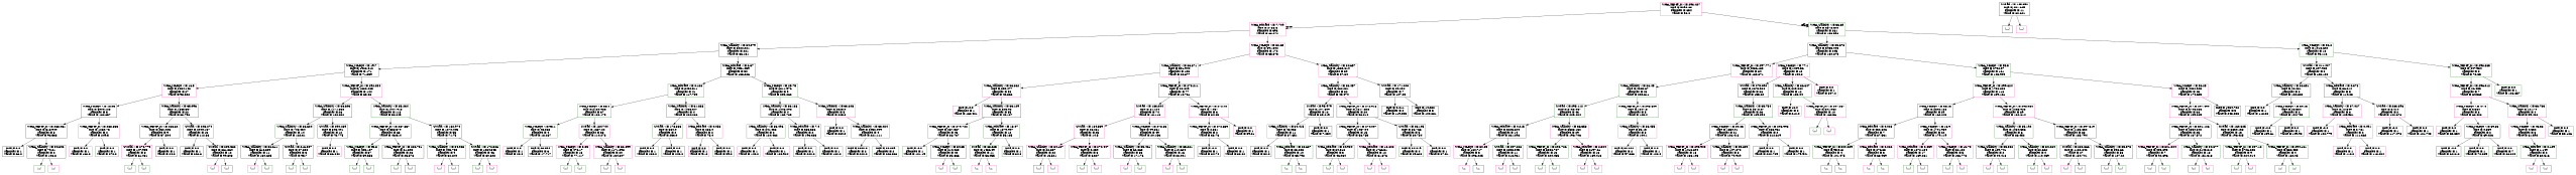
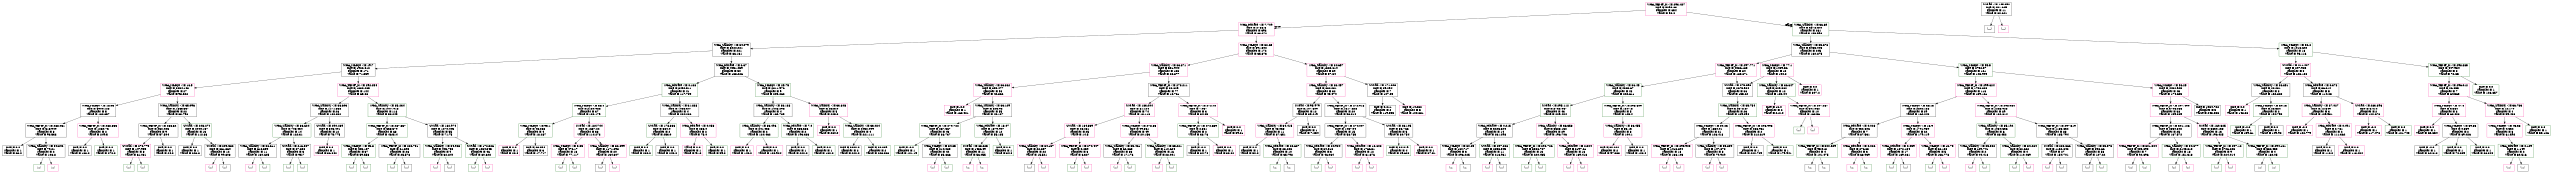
  digraph {
    node [color=deeppink shape=box]
    n1 [label="WOA_TEMP_K <= 293.427\nmse = 5098.63\nsamples = 654\nvalue = 98.0"]
    n2 [label="WOA_Nitrate <= 7.709\nmse = 2788.6\nsamples = 393\nvalue = 63.272"]
    n3 [color=darkgreen label="WOA_Salinity <= 36.69\nmse = 3578.644\nsamples = 261\nvalue = 155.998"]
    n4 [color=black label="WOA_Salinity <= 34.079\nmse = 3222.221\nsamples = 221\nvalue = 86.131"]
    n5 [label="WOA_MLDpt <= 32.65\nmse = 891.802\nsamples = 172\nvalue = 35.873"]
    n6 [color=black label="WOA_Salinity <= 35.678\nmse = 3463.003\nsamples = 245\nvalue = 160.875"]
    n7 [color=darkgreen label="WOA_MLDpt <= 56.2\nmse = 1018.602\nsamples = 16\nvalue = 95.116"]
    n8 [color=black label="WOA_Nitrate <= 6.37\nmse = 4451.439\nsamples = 50\nvalue = 133.226"]
    n9 [color=black label="WOA_MLDpt <= 19.7\nmse = 1922.812\nsamples = 171\nvalue = 71.359"]
    n10 [label="WOA_Salinity <= 34.657\nmse = 1323.614\nsamples = 39\nvalue = 57.34"]
    n11 [label="WOA_Salinity <= 33.871\nmse = 551.944\nsamples = 133\nvalue = 28.877"]
    n12 [color=darkgreen label="WOA_Nitrate <= 0.138\nmse = 3452.511\nsamples = 41\nvalue = 117.789"]
    n13 [color=darkgreen label="WOA_MLDpt <= 25.75\nmse = 2811.976\nsamples = 9\nvalue = 205.262"]
    n14 [label="WOA_MLDpt <= 16.5\nmse = 3854.148\nsamples = 27\nvalue = 98.522"]
    n15 [label="WOA_TEMP_K <= 292.254\nmse = 1330.285\nsamples = 144\nvalue = 65.66"]
    n16 [color=black label="WOA_Salinity <= 31.838\nmse = 7033.347\nsamples = 4\nvalue = 204.286"]
    n17 [color=darkgreen label="WOA_MLDpt <= 56.4\nmse = 2130.986\nsamples = 37\nvalue = 108.179"]
    n18 [label="WOA_Salinity <= 33.848\nmse = 2325.0\nsamples = 5\nvalue = 225.0"]
    n19 [color=black label="WOA_Salinity <= 33.138\nmse = 1448.296\nsamples = 4\nvalue = 165.785"]
    n20 [label="WOA_Nitrate <= 0.058\nmse = 256.0\nsamples = 2\nvalue = 75.0"]
    n21 [color=darkgreen label="SWrad <= 178.386\nmse = 384.0\nsamples = 2\nvalue = 253.0"]
    n22 [label="SWrad <= 184.744\nmse = 1687.22\nsamples = 33\nvalue = 114.273"]
    n23 [color=darkgreen label="WOA_MLDpt <= 93.1\nmse = 48.268\nsamples = 4\nvalue = 18.287"]
    n24 [color=darkgreen label="mse = 0.0\nsamples = 1\nvalue = 59.0"]
-   n25 [label="mse = 0.0\nsamples = 1\nvalue = 91.0"]
+   n25 [label="value = 0.0\nsamples = 1\nvalue = 91.0"]
    n26 [color=black label="mse = 0.0\nsamples = 1\nvalue = 240.0"]
    n27 [color=darkgreen label="mse = 0.0\nsamples = 1\nvalue = 280.0"]
    n28 [label="WOA_Salinity <= 32.699\nmse = 1171.898\nsamples = 20\nvalue = 134.807"]
    n29 [label="WOA_MLDpt <= 3.35\nmse = 476.17\nsamples = 13\nvalue = 77.117"]
    n30 [color=black label="mse = 63.054\nsamples = 3\nvalue = 17.717"]
    n31 [label="mse = 0.0\nsamples = 1\nvalue = 20.0"]
    n32 [color=black label="(...)"]
    n33 [label="(...)"]
    n34 [color=darkgreen label="(...)"]
    n35 [color=darkgreen label="(...)"]
    n36 [color=darkgreen label="WOA_Salinity <= 33.424\nmse = 2432.099\nsamples = 4\nvalue = 221.111"]
    n37 [label="mse = 0.0\nsamples = 1\nvalue = 260.0"]
    n38 [color=darkgreen label="WOA_Nitrate <= 7.0\nmse = 355.556\nsamples = 2\nvalue = 193.333"]
    n39 [color=darkgreen label="WOA_Salinity <= 33.496\nmse = 241.435\nsamples = 2\nvalue = 124.462"]
    n40 [color=darkgreen label="mse = 88.889\nsamples = 2\nvalue = 223.333"]
    n41 [color=black label="mse = 3600.0\nsamples = 2\nvalue = 220.0"]
    n42 [color=darkgreen label="mse = 0.0\nsamples = 1\nvalue = 180.0"]
    n43 [color=black label="mse = 0.0\nsamples = 1\nvalue = 220.0"]
    n44 [label="mse = 0.0\nsamples = 1\nvalue = 108.924"]
    n45 [label="mse = 0.0\nsamples = 1\nvalue = 140.0"]
    n46 [color=black label="WOA_Salinity <= 35.096\nmse = 1865.537\nsamples = 22\nvalue = 83.798"]
    n47 [color=black label="WOA_MLDpt <= 18.05\nmse = 6900.125\nsamples = 5\nvalue = 182.657"]
    n48 [color=darkgreen label="WOA_Salinity <= 35.234\nmse = 1047.918\nsamples = 118\nvalue = 58.245"]
    n49 [color=black label="WOA_Salinity <= 36.603\nmse = 1171.858\nsamples = 26\nvalue = 100.832"]
    n50 [color=darkgreen label="SWrad <= 248.274\nmse = 2040.157\nsamples = 13\nvalue = 112.86"]
    n51 [color=black label="WOA_TEMP_K <= 288.52\nmse = 252.025\nsamples = 9\nvalue = 57.504"]
    n52 [label="WOA_TEMP_K <= 288.553\nmse = 1260.75\nsamples = 2\nvalue = 249.5"]
    n53 [color=black label="WOA_TEMP_K <= 288.461\nmse = 518.949\nsamples = 3\nvalue = 93.533"]
    n54 [color=black label="SWrad <= 209.582\nmse = 661.864\nsamples = 12\nvalue = 99.808"]
    n55 [color=black label="mse = 0.0\nsamples = 1\nvalue = 223.8"]
    n56 [color=black label="mse = 0.0\nsamples = 1\nvalue = 24.0"]
    n57 [label="SWrad <= 278.775\nmse = 147.955\nsamples = 8\nvalue = 61.031"]
    n58 [label="(...)"]
    n59 [color=black label="(...)"]
    n60 [color=darkgreen label="(...)"]
    n61 [color=darkgreen label="(...)"]
    n62 [color=darkgreen label="mse = 0.0\nsamples = 1\nvalue = 270.0"]
-   n63 [label="mse = 0.0\nsamples = 1\nvalue = 188.0"]
+   n63 [color=black label="mse = 0.0\nsamples = 1\nvalue = 188.0"]
    n64 [color=black label="WOA_Salinity <= 34.846\nmse = 79.21\nsamples = 2\nvalue = 108.8"]
    n65 [color=black label="mse = 0.0\nsamples = 1\nvalue = 63.0"]
    n66 [color=darkgreen label="(...)"]
    n67 [label="(...)"]
    n68 [color=black label="SWrad <= 182.974\nmse = 1270.445\nsamples = 55\nvalue = 71.75"]
    n69 [color=darkgreen label="WOA_TEMP_K <= 287.657\nmse = 558.579\nsamples = 63\nvalue = 46.514"]
    n70 [color=black label="SWrad <= 290.239\nmse = 546.491\nsamples = 12\nvalue = 75.775"]
    n71 [color=darkgreen label="WOA_Salinity <= 36.624\nmse = 708.434\nsamples = 14\nvalue = 122.31"]
    n72 [color=darkgreen label="SWrad <= 172.326\nmse = 1034.345\nsamples = 46\nvalue = 80.642"]
    n73 [color=darkgreen label="WOA_Salinity <= 34.963\nmse = 443.733\nsamples = 9\nvalue = 32.844"]
    n74 [color=black label="WOA_TEMP_K <= 286.731\nmse = 61.393\nsamples = 26\nvalue = 25.578"]
    n75 [color=darkgreen label="WOA_MLDpt <= 45.8\nmse = 425.157\nsamples = 37\nvalue = 59.556"]
    n76 [color=darkgreen label="(...)"]
    n77 [label="(...)"]
    n78 [label="(...)"]
    n79 [color=black label="(...)"]
    n80 [color=darkgreen label="(...)"]
    n81 [color=black label="(...)"]
    n82 [color=darkgreen label="(...)"]
    n83 [color=darkgreen label="(...)"]
    n84 [label="mse = 0.0\nsamples = 1\nvalue = 36.842"]
    n85 [color=black label="WOA_Salinity <= 36.611\nmse = 618.359\nsamples = 11\nvalue = 130.625"]
    n86 [color=black label="SWrad <= 216.307\nmse = 67.336\nsamples = 3\nvalue = 95.7"]
    n87 [color=black label="SWrad <= 145.892\nmse = 401.649\nsamples = 11\nvalue = 80.641"]
    n88 [color=black label="(...)"]
    n89 [label="(...)"]
    n90 [label="(...)"]
    n91 [color=darkgreen label="(...)"]
    n92 [color=darkgreen label="(...)"]
    n93 [color=darkgreen label="(...)"]
    n94 [label="WOA_Salinity <= 33.457\nmse = 882.231\nsamples = 32\nvalue = 45.474"]
    n95 [color=black label="SWrad <= 171.823\nmse = 89.294\nsamples = 7\nvalue = 107.35"]
    n96 [label="WOA_Salinity <= 33.862\nmse = 855.477\nsamples = 56\nvalue = 42.866"]
    n97 [color=black label="WOA_TEMP_K <= 273.211\nmse = 88.629\nsamples = 77\nvalue = 18.761"]
    n98 [color=black label="WOA_TEMP_K <= 272.918\nmse = 1317.628\nsamples = 20\nvalue = 53.014"]
    n99 [color=black label="SWrad <= 95.979\nmse = 107.609\nsamples = 12\nvalue = 35.219"]
-   n100 [color=black label="mse = 14.232\nsamples = 5\nvalue = 100.681"]
+   n100 [label="mse = 14.232\nsamples = 5\nvalue = 100.681"]
    n101 [color=black label="mse = 0.211\nsamples = 2\nvalue = 119.355"]
    n102 [color=black label="SWrad <= 231.05\nmse = 36.766\nsamples = 5\nvalue = 30.754"]
    n103 [color=black label="WOA_TEMP_K <= 274.007\nmse = 1487.94\nsamples = 15\nvalue = 58.785"]
    n104 [color=black label="mse = 0.0\nsamples = 1\nvalue = 7.254"]
    n105 [label="WOA_Salinity <= 34.415\nmse = 43.053\nsamples = 11\nvalue = 37.651"]
    n106 [label="mse = 0.0\nsamples = 1\nvalue = 37.51"]
    n107 [color=darkgreen label="mse = 34.019\nsamples = 4\nvalue = 29.628"]
    n108 [label="WOA_Nitrate <= 18.608\nmse = 1766.31\nsamples = 12\nvalue = 61.676"]
    n109 [color=black label="WOA_Nitrate <= 24.984\nmse = 64.518\nsamples = 3\nvalue = 46.064"]
    n110 [label="(...)"]
    n111 [label="(...)"]
    n112 [color=darkgreen label="(...)"]
    n113 [label="(...)"]
    n114 [color=darkgreen label="WOA_Nitrate <= 28.627\nmse = 23.203\nsamples = 10\nvalue = 35.798"]
    n115 [color=black label="mse = 0.0\nsamples = 1\nvalue = 50.0"]
    n116 [color=darkgreen label="(...)"]
    n117 [color=black label="(...)"]
    n118 [color=black label="WOA_Salinity <= 33.129\nmse = 523.93\nsamples = 55\nvalue = 40.137"]
    n119 [label="mse = -0.0\nsamples = 1\nvalue = 168.421"]
    n120 [label="WOA_TEMP_K <= 272.44\nmse = 7.057\nsamples = 3\nvalue = 34.85"]
    n121 [label="SWrad <= 183.204\nmse = 81.124\nsamples = 74\nvalue = 18.118"]
    n122 [color=darkgreen label="WOA_Nitrate <= 13.07\nmse = 1379.907\nsamples = 12\nvalue = 55.135"]
    n123 [color=darkgreen label="WOA_TEMP_K <= 279.722\nmse = 267.367\nsamples = 43\nvalue = 36.737"]
    n124 [color=darkgreen label="mse = 0.0\nsamples = 1\nvalue = 34.0"]
    n125 [color=darkgreen label="SWrad <= 63.625\nmse = 1436.49\nsamples = 11\nvalue = 56.455"]
    n126 [color=black label="WOA_MLDpt <= 34.85\nmse = 214.085\nsamples = 42\nvalue = 35.866"]
    n127 [color=darkgreen label="mse = -0.0\nsamples = 1\nvalue = 101.19"]
    n128 [label="(...)"]
    n129 [label="(...)"]
    n130 [label="(...)"]
    n131 [color=darkgreen label="(...)"]
    n132 [label="mse = 0.0\nsamples = 1\nvalue = 39.21"]
    n133 [color=darkgreen label="WOA_TEMP_K <= 272.639\nmse = 2.881\nsamples = 2\nvalue = 33.76"]
-   n134 [color=black label="WOA_MLDpt <= 278.55\nmse = 99.361\nsamples = 49\nvalue = 20.153"]
+   n134 [label="WOA_MLDpt <= 278.55\nmse = 99.361\nsamples = 49\nvalue = 20.153"]
    n135 [label="SWrad <= 184.339\nmse = 28.251\nsamples = 25\nvalue = 14.5"]
    n136 [label="mse = 0.0\nsamples = 1\nvalue = 30.82"]
    n137 [color=black label="mse = -0.0\nsamples = 1\nvalue = 34.74"]
    n138 [color=darkgreen label="WOA_Salinity <= 35.221\nmse = 110.624\nsamples = 16\nvalue = 28.001"]
    n139 [color=black label="WOA_Salinity <= 35.461\nmse = 62.863\nsamples = 33\nvalue = 17.176"]
    n140 [label="WOA_TEMP_K <= 274.447\nmse = 0.259\nsamples = 3\nvalue = 6.327"]
    n141 [label="WOA_Salinity <= 34.137\nmse = 22.357\nsamples = 22\nvalue = 15.521"]
    n142 [label="(...)"]
    n143 [color=darkgreen label="(...)"]
    n144 [label="(...)"]
    n145 [color=darkgreen label="(...)"]
    n146 [color=darkgreen label="(...)"]
    n147 [label="(...)"]
    n148 [color=black label="(...)"]
    n149 [label="(...)"]
    n150 [color=darkgreen label="WOA_MLDpt <= 55.5\nmse = 2752.57\nsamples = 161\nvalue = 148.999"]
    n151 [label="WOA_TEMP_K <= 297.771\nmse = 4036.185\nsamples = 84\nvalue = 183.671"]
    n152 [color=darkgreen label="WOA_TEMP_K <= 298.885\nmse = 447.934\nsamples = 8\nvalue = 72.35"]
-   n153 [color=black label="SWrad <= 211.427\nmse = 297.925\nsamples = 8\nvalue = 123.136"]
+   n153 [label="SWrad <= 211.427\nmse = 297.925\nsamples = 8\nvalue = 123.136"]
    n154 [label="WOA_TEMP_K <= 299.624\nmse = 1758.808\nsamples = 118\nvalue = 139.161"]
    n155 [label="WOA_MLDpt <= 56.25\nmse = 4432.925\nsamples = 43\nvalue = 174.635"]
    n156 [color=black label="SWrad <= 275.698\nmse = 2675.904\nsamples = 36\nvalue = 155.64"]
    n157 [color=darkgreen label="WOA_Salinity <= 36.45\nmse = 4065.67\nsamples = 48\nvalue = 202.611"]
    n158 [label="WOA_TEMP_K <= 298.984\nmse = 1268.925\nsamples = 89\nvalue = 132.614"]
    n159 [color=black label="WOA_MLDpt <= 36.15\nmse = 2802.138\nsamples = 29\nvalue = 162.248"]
    n160 [color=black label="mse = 1934.722\nsamples = 5\nvalue = 243.333"]
    n161 [label="WOA_TEMP_K <= 297.499\nmse = 3706.266\nsamples = 38\nvalue = 159.369"]
    n162 [color=black label="WOA_TEMP_K <= 297.519\nmse = 1133.832\nsamples = 83\nvalue = 135.794"]
    n163 [color=darkgreen label="WOA_Salinity <= 35.192\nmse = 1054.536\nsamples = 6\nvalue = 88.452"]
    n164 [label="WOA_MLDpt <= 16.9\nmse = 1791.959\nsamples = 22\nvalue = 179.119"]
    n165 [color=black label="WOA_Nitrate <= 0.028\nmse = 432.606\nsamples = 7\nvalue = 87.531"]
    n166 [color=black label="WOA_Salinity <= 35.573\nmse = 898.66\nsamples = 56\nvalue = 127.22"]
    n167 [color=black label="SWrad <= 288.366\nmse = 1132.842\nvalue = 27\nvalue = 154.701"]
    n168 [color=darkgreen label="WOA_Salinity <= 34.284\nmse = 62.662\nsamples = 4\nvalue = 110.469"]
    n169 [color=black label="WOA_Salinity <= 35.382\nmse = 129.741\nsamples = 2\nvalue = 44.418"]
    n170 [color=black label="(...)"]
    n171 [color=darkgreen label="(...)"]
    n172 [label="(...)"]
    n173 [color=black label="(...)"]
    n174 [color=darkgreen label="(...)"]
    n175 [label="(...)"]
    n176 [label="(...)"]
    n177 [color=darkgreen label="(...)"]
    n178 [label="WOA_MLDpt <= 13.75\nmse = 68.136\nsamples = 5\nvalue = 136.778"]
    n179 [label="WOA_Nitrate <= 0.059\nmse = 1672.134\nsamples = 17\nvalue = 189.281"]
    n180 [label="WOA_Nitrate <= 0.026\nmse = 276.63\nsamples = 3\nvalue = 68.939"]
    n181 [color=darkgreen label="WOA_TEMP_K <= 300.529\nmse = 95.918\nsamples = 4\nvalue = 101.475"]
    n182 [color=darkgreen label="(...)"]
    n183 [label="(...)"]
    n184 [color=darkgreen label="(...)"]
    n185 [color=black label="(...)"]
    n186 [label="(...)"]
    n187 [color=darkgreen label="(...)"]
    n188 [color=black label="(...)"]
    n189 [color=black label="(...)"]
    n190 [label="SWrad <= 160.325\nmse = 3830.138\nsamples = 13\nvalue = 196.425"]
    n191 [color=black label="WOA_TEMP_K <= 301.126\nmse = 2350.542\nsamples = 25\nvalue = 137.572"]
    n192 [color=darkgreen label="WOA_TEMP_K <= 294.161\nmse = 532.453\nsamples = 4\nvalue = 132.05"]
    n193 [color=darkgreen label="WOA_TEMP_K <= 297.12\nmse = 2706.203\nsamples = 9\nvalue = 224.014"]
    n194 [color=darkgreen label="WOA_Salinity <= 34.377\nmse = 2145.813\nsamples = 18\nvalue = 151.318"]
    n195 [label="WOA_TEMP_K <= 301.304\nmse = 405.893\nsamples = 7\nvalue = 92.896"]
    n196 [color=black label="(...)"]
    n197 [color=darkgreen label="(...)"]
    n198 [color=darkgreen label="(...)"]
    n199 [label="(...)"]
    n200 [color=black label="(...)"]
    n201 [label="(...)"]
    n202 [color=black label="(...)"]
    n203 [color=darkgreen label="(...)"]
    n204 [color=darkgreen label="WOA_Salinity <= 35.754\nmse = 2378.67\nsamples = 23\nvalue = 139.094"]
    n205 [color=darkgreen label="SWrad <= 295.112\nmse = 3733.067\nsamples = 43\nvalue = 209.424"]
    n206 [color=darkgreen label="WOA_TEMP_K <= 298.609\nmse = 1347.6\nsamples = 5\nvalue = 125.4"]
    n207 [label="WOA_TEMP_K <= 296.995\nmse = 266.961\nsamples = 2\nvalue = 212.619"]
    n208 [color=black label="WOA_MLDpt <= 29.25\nmse = 1650.01\nsamples = 21\nvalue = 126.418"]
    n209 [label="WOA_MLDpt <= 77.1\nmse = 1489.56\nsamples = 13\nvalue = 190.8"]
    n210 [color=darkgreen label="WOA_Salinity <= 36.647\nmse = 625.382\nsamples = 12\nvalue = 183.04"]
    n211 [label="mse = 0.0\nsamples = 1\nvalue = 307.2"]
    n212 [color=darkgreen label="mse = 0.0\nsamples = 1\nvalue = 179.941"]
    n213 [color=black label="mse = 0.0\nsamples = 1\nvalue = 220.789"]
    n214 [color=black label="WOA_Salinity <= 35.839\nmse = 147.878\nsamples = 3\nvalue = 79.929"]
    n215 [label="WOA_TEMP_K <= 295.903\nmse = 1418.894\nsamples = 18\nvalue = 136.103"]
    n216 [label="(...)"]
    n217 [label="(...)"]
    n218 [label="(...)"]
    n219 [label="(...)"]
    n220 [label="WOA_TEMP_K <= 297.267\nmse = 301.062\nsamples = 10\nvalue = 168.56"]
    n221 [label="mse = 16.0\nsamples = 2\nvalue = 212.0"]
    n222 [label="(...)"]
    n223 [color=darkgreen label="(...)"]
    n224 [label="WOA_Salinity <= 36.358\nmse = 3588.152\nsamples = 29\nvalue = 196.706"]
    n225 [color=black label="WOA_Nitrate <= 0.215\nmse = 3225.644\nsamples = 14\nvalue = 231.298"]
    n226 [label="WOA_Salinity <= 36.455\nmse = 83.13\nsamples = 3\nvalue = 100.1"]
    n227 [label="WOA_Nitrate <= 2.304\nmse = 2197.61\nsamples = 16\nvalue = 169.418"]
    n228 [color=darkgreen label="WOA_TEMP_K <= 298.726\nmse = 3586.767\nsamples = 13\nvalue = 220.435"]
    n229 [color=darkgreen label="SWrad <= 297.866\nmse = 2853.545\nsamples = 11\nvalue = 218.931"]
-   n230 [label="WOA_MLDpt <= 30.85\nmse = 160.717\nsamples = 3\nvalue = 296.225"]
+   n230 [color=black label="WOA_MLDpt <= 30.85\nmse = 160.717\nsamples = 3\nvalue = 296.225"]
    n231 [label="(...)"]
    n232 [label="(...)"]
    n233 [color=darkgreen label="(...)"]
    n234 [color=darkgreen label="(...)"]
    n235 [label="(...)"]
    n236 [color=black label="(...)"]
    n237 [label="(...)"]
    n238 [color=black label="(...)"]
    n239 [color=black label="mse = 0.0\nsamples = 1\nvalue = 108.4"]
    n240 [label="mse = 80.222\nsamples = 2\nvalue = 97.333"]
    n241 [label="WOA_TEMP_K <= 296.012\nmse = 26.855\nsamples = 7\nvalue = 64.563"]
    n242 [color=darkgreen label="mse = 0.0\nsamples = 1\nvalue = 126.857"]
    n243 [color=black label="WOA_Salinity <= 36.851\nmse = 23.231\nsamples = 3\nvalue = 152.823"]
    n244 [color=black label="WOA_Nitrate <= 0.378\nmse = 36.614\nsamples = 5\nvalue = 114.23"]
    n245 [label="WOA_Salinity <= 36.733\nmse = 12.179\nsamples = 4\nvalue = 59.436"]
    n246 [label="WOA_MLDpt <= 47.4\nmse = 3.364\nsamples = 3\nvalue = 68.408"]
    n247 [color=darkgreen label="mse = 0.0\nsamples = 1\nvalue = 55.126"]
    n248 [label="WOA_MLDpt <= 45.35\nmse = 4.332\nsamples = 3\nvalue = 61.592"]
    n249 [color=black label="WOA_MLDpt <= 39.55\nmse = 0.339\nsamples = 2\nvalue = 69.426"]
    n250 [label="mse = 0.0\nsamples = 1\nvalue = 65.354"]
    n251 [color=darkgreen label="WOA_Nitrate <= 0.129\nmse = 1.149\nsamples = 2\nvalue = 60.516"]
    n252 [label="(...)"]
    n253 [color=black label="(...)"]
    n254 [color=black label="mse = -0.0\nsamples = 1\nvalue = 64.818"]
    n255 [color=darkgreen label="mse = 0.0\nsamples = 1\nvalue = 70.009"]
-   n256 [color=darkgreen label="mse = 0.0\nsamples = 7\nvalue = 68.844"]
+   n256 [color=darkgreen label="mse = 0.0\nsamples = 1\nvalue = 68.844"]
    n257 [color=darkgreen label="WOA_MLDpt <= 59.15\nmse = 23.584\nsamples = 2\nvalue = 154.795"]
-   n258 [label="mse = 0.0\nsamples = 1\nvalue = 118.88"]
+   n258 [label="mse = 0.0\nsamples = 1\nvalue = 148.88"]
    n259 [label="SWrad <= 283.396\nmse = 3.414\nsamples = 2\nvalue = 120.678"]
    n260 [label="WOA_Salinity <= 37.027\nmse = 12.549\nsamples = 3\nvalue = 109.931"]
    n261 [color=black label="mse = 0.0\nsamples = 1\nvalue = 149.98"]
    n262 [color=darkgreen label="mse = -0.0\nsamples = 1\nvalue = 159.61"]
    n263 [color=darkgreen label="mse = 0.0\nsamples = 1\nvalue = 121.745"]
    n264 [label="mse = -0.0\nsamples = 1\nvalue = 117.478"]
    n265 [label="WOA_Nitrate <= 0.491\nmse = 2.781\nsamples = 2\nvalue = 111.362"]
    n266 [label="mse = -0.0\nsamples = 1\nvalue = 102.779"]
    n267 [label="mse = 0.0\nsamples = 1\nvalue = 113.404"]
-   n268 [label="mse = 0.0\nsamples = 1\nvalue = 110.0"]
+   n268 [color=black label="mse = 0.0\nsamples = 1\nvalue = 110.0"]
    n1 -> n2 [headlabel=True labelangle=45 labeldistance=2.5]
    n1 -> n3 [headlabel=False labelangle=-45 labeldistance=2.5]
    n2 -> n4
    n2 -> n5
    n3 -> n6
    n3 -> n7
    n4 -> n8
    n4 -> n9
    n5 -> n10
    n5 -> n11
    n6 -> n150
    n6 -> n151
    n7 -> n152
    n7 -> n153
    n8 -> n12
    n8 -> n13
    n9 -> n14
    n9 -> n15
    n10 -> n94
    n10 -> n95
    n11 -> n96
    n11 -> n97
    n12 -> n16
    n12 -> n17
    n13 -> n18
    n13 -> n19
    n14 -> n46
    n14 -> n47
    n15 -> n48
    n15 -> n49
    n16 -> n20
    n16 -> n21
    n17 -> n22
    n17 -> n23
    n18 -> n36
    n18 -> n37
    n19 -> n38
    n19 -> n39
    n20 -> n24
    n20 -> n25
    n21 -> n26
    n21 -> n27
    n22 -> n28
    n22 -> n29
    n23 -> n30
    n23 -> n31
    n28 -> n32
    n28 -> n33
    n29 -> n34
    n29 -> n35
    n36 -> n40
    n36 -> n41
    n38 -> n42
    n38 -> n43
    n39 -> n44
    n39 -> n45
    n46 -> n50
    n46 -> n51
    n47 -> n52
    n47 -> n53
    n48 -> n68
    n48 -> n69
    n49 -> n70
    n49 -> n71
    n50 -> n54
    n50 -> n55
    n51 -> n56
    n51 -> n57
    n52 -> n62
    n52 -> n63
    n53 -> n64
    n53 -> n65
    n54 -> n58
    n54 -> n59
    n57 -> n60
    n57 -> n61
    n64 -> n66
    n64 -> n67
    n68 -> n72
    n68 -> n73
    n69 -> n74
    n69 -> n75
    n70 -> n84
    n71 -> n85
    n71 -> n86
    n72 -> n76
    n72 -> n77
    n73 -> n78
    n73 -> n79
    n74 -> n80
    n74 -> n81
    n75 -> n82
    n75 -> n83
    n85 -> n90
    n85 -> n91
    n86 -> n92
    n86 -> n93
    n87 -> n88
    n87 -> n89
    n94 -> n98
    n94 -> n99
    n95 -> n100
    n95 -> n101
    n96 -> n118
    n96 -> n119
    n97 -> n120
    n97 -> n121
    n98 -> n102
    n98 -> n103
    n99 -> n104
    n99 -> n105
    n102 -> n106
    n102 -> n107
    n103 -> n108
    n103 -> n109
    n105 -> n114
    n105 -> n115
    n108 -> n110
    n108 -> n111
    n109 -> n112
    n109 -> n113
    n114 -> n116
    n114 -> n117
    n118 -> n122
    n118 -> n123
    n120 -> n132
    n120 -> n133
    n121 -> n134
    n121 -> n135
    n122 -> n124
    n122 -> n125
    n123 -> n126
    n123 -> n127
    n125 -> n128
    n125 -> n129
    n126 -> n130
    n126 -> n131
    n133 -> n136
    n133 -> n137
    n134 -> n138
    n134 -> n139
    n135 -> n140
    n135 -> n141
    n138 -> n142
    n138 -> n143
    n139 -> n144
    n139 -> n145
    n140 -> n146
    n140 -> n147
    n141 -> n148
    n141 -> n149
    n150 -> n154
    n150 -> n155
    n151 -> n156
    n151 -> n157
    n152 -> n241
    n152 -> n242
    n153 -> n243
    n153 -> n244
    n154 -> n158
    n154 -> n159
    n155 -> n160
    n155 -> n161
    n156 -> n204
    n157 -> n205
    n157 -> n206
    n158 -> n162
    n158 -> n163
    n159 -> n164
    n159 -> n165
    n161 -> n190
    n161 -> n191
    n162 -> n166
    n162 -> n167
    n163 -> n168
    n163 -> n169
    n164 -> n178
    n164 -> n179
    n165 -> n180
    n165 -> n181
    n166 -> n170
    n166 -> n171
    n167 -> n172
    n167 -> n173
    n168 -> n174
    n168 -> n175
    n169 -> n176
    n169 -> n177
    n178 -> n182
    n178 -> n183
    n179 -> n184
    n179 -> n185
    n180 -> n186
    n180 -> n187
    n181 -> n188
    n181 -> n189
    n190 -> n192
    n190 -> n193
    n191 -> n194
    n191 -> n195
    n192 -> n196
    n192 -> n197
    n193 -> n198
    n193 -> n199
    n194 -> n200
    n194 -> n201
    n195 -> n202
    n195 -> n203
    n204 -> n207
    n204 -> n208
    n205 -> n224
    n205 -> n225
    n206 -> n226
    n207 -> n212
    n207 -> n213
    n208 -> n214
    n208 -> n215
    n209 -> n156
    n209 -> n210
    n209 -> n211
    n210 -> n220
    n210 -> n221
    n214 -> n216
    n214 -> n217
    n215 -> n218
    n215 -> n219
    n220 -> n222
    n220 -> n223
    n224 -> n227
    n224 -> n228
    n225 -> n229
    n225 -> n230
    n226 -> n239
    n226 -> n240
    n227 -> n231
    n227 -> n232
    n228 -> n233
    n228 -> n234
    n229 -> n235
    n229 -> n236
    n230 -> n237
    n230 -> n238
    n241 -> n245
    n241 -> n246
    n243 -> n257
    n243 -> n258
    n244 -> n259
    n244 -> n260
    n245 -> n247
    n245 -> n248
    n246 -> n249
    n246 -> n250
    n248 -> n251
    n249 -> n254
    n249 -> n255
    n249 -> n256
    n251 -> n252
    n251 -> n253
    n257 -> n261
    n257 -> n262
    n259 -> n263
    n259 -> n264
    n260 -> n265
    n260 -> n266
    n265 -> n267
    n265 -> n268
  }
